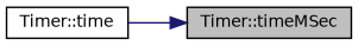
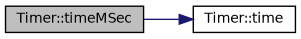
  digraph {
    rankdir=LR
    fontname="DejaVu Sans"
    node [color=black fontname="DejaVu Sans" fontsize=10 shape=record style=filled]
    n1 [fillcolor=grey75 fontcolor=black height=0.2 label="Timer::timeMSec" width=0.4]
    n2 [fillcolor=white height=0.2 label="Timer::time" width=0.4]
-   n2 -> n1 [color=midnightblue fontname="DejaVu Sans" fontsize=10 labelfontname=Helvetica labelfontsize=10 style=solid]
+   n1 -> n2 [color=midnightblue fontname="DejaVu Sans" fontsize=10 labelfontname=Helvetica labelfontsize=10 style=solid]
  }
